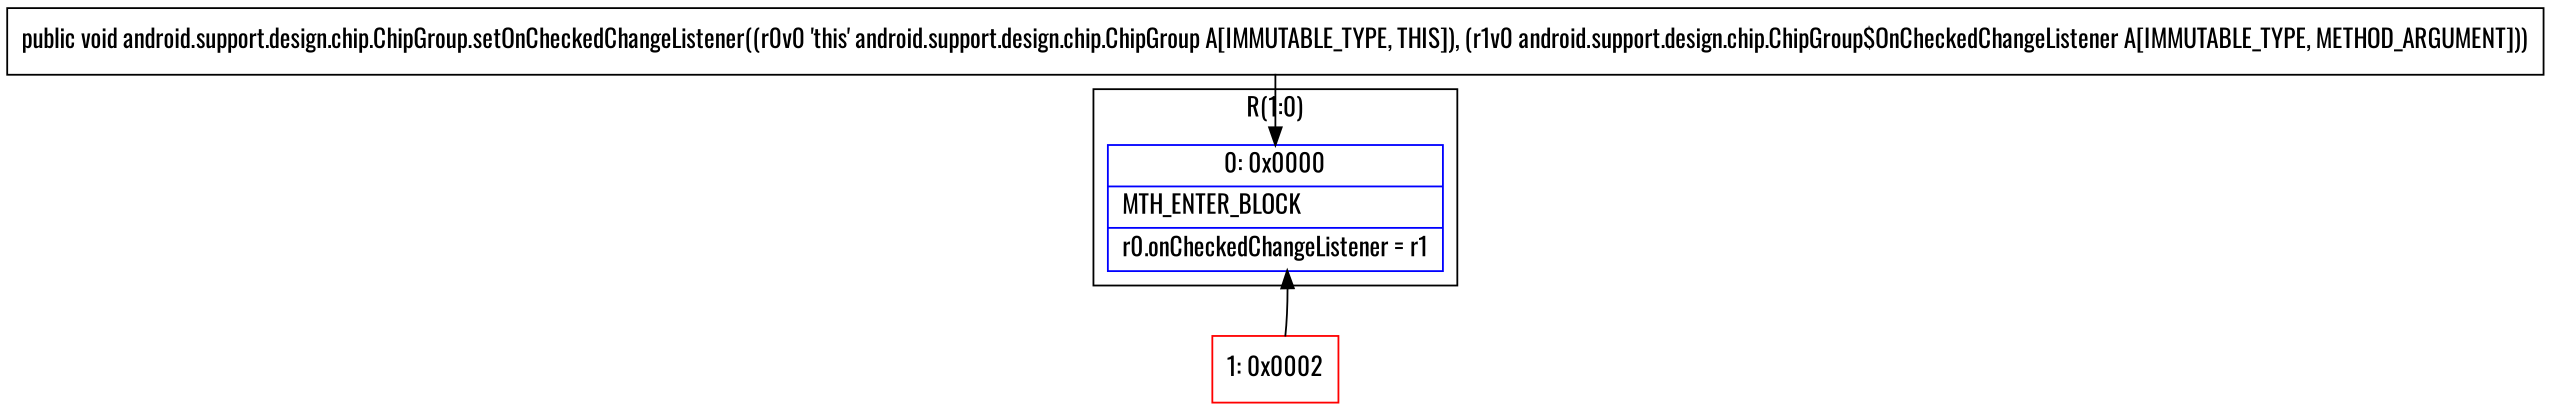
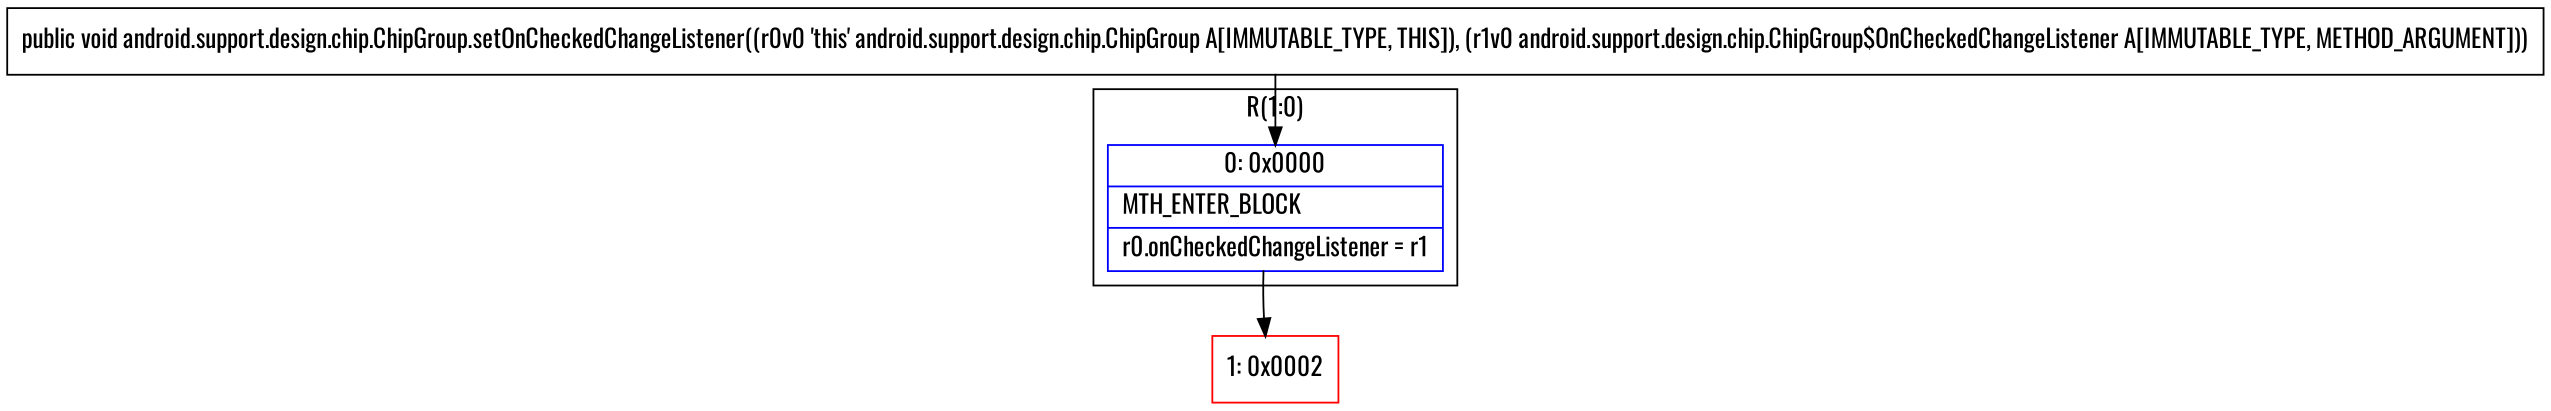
  digraph {
    fontname=Oswald
    node [shape=record fontname=Oswald]
    edge [fontname=Oswald]
    n1 [color=blue label="{0\:\ 0x0000|MTH_ENTER_BLOCK\l|r0.onCheckedChangeListener = r1\l}"]
    n2 [color=red label="{1\:\ 0x0002}"]
    n3 [label="{public void android.support.design.chip.ChipGroup.setOnCheckedChangeListener((r0v0 'this' android.support.design.chip.ChipGroup A[IMMUTABLE_TYPE, THIS]), (r1v0 android.support.design.chip.ChipGroup$OnCheckedChangeListener A[IMMUTABLE_TYPE, METHOD_ARGUMENT])) }"]
    subgraph cluster_1 {
      label="R(1:0)"
      n1
    }
-   n2 -> n1
+   n1 -> n2
    n3 -> n1
  }
